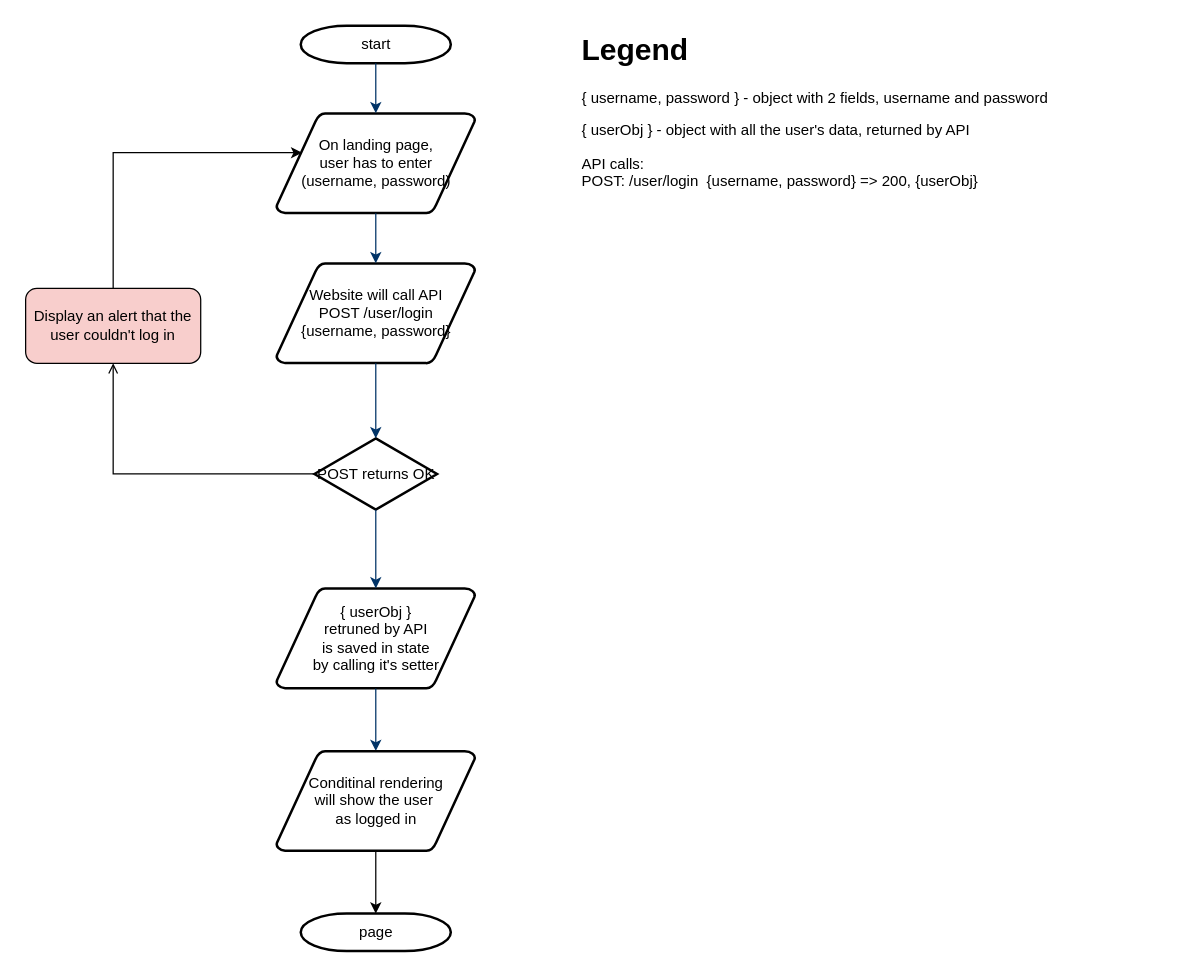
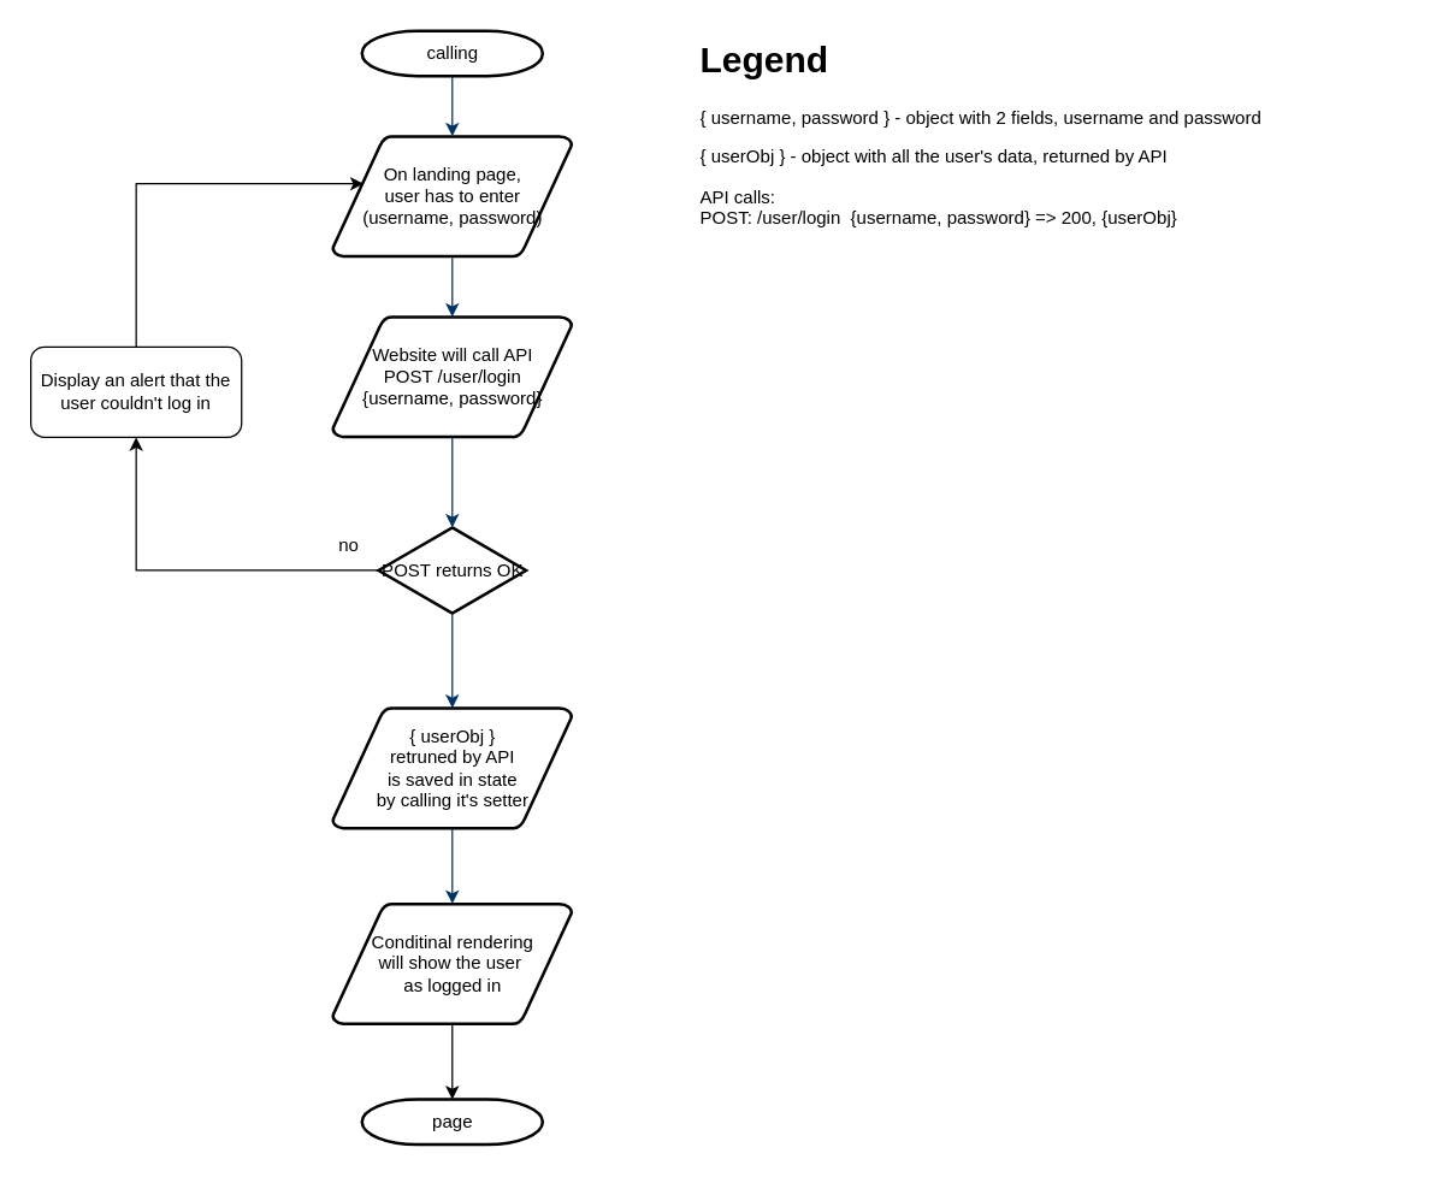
  <mxCell id="0" />
  <mxCell id="1" parent="0" />
- <mxCell id="2" value="start" style="shape=mxgraph.flowchart.terminator;strokeWidth=2;gradientColor=none;gradientDirection=north;fontStyle=0;html=1;" parent="1" vertex="1"><mxGeometry x="240" y="20" width="120" height="30" as="geometry" /></mxCell>
+ <mxCell id="2" value="calling" style="shape=mxgraph.flowchart.terminator;strokeWidth=2;gradientColor=none;gradientDirection=north;fontStyle=0;html=1;" parent="1" vertex="1"><mxGeometry x="240" y="20" width="120" height="30" as="geometry" /></mxCell>
  <mxCell id="3" value="On landing page,&lt;br&gt;user has to enter&lt;br&gt;(username, password)" style="shape=mxgraph.flowchart.data;strokeWidth=2;gradientColor=none;gradientDirection=north;fontStyle=0;html=1;" parent="1" vertex="1"><mxGeometry x="220.5" y="90" width="159" height="80" as="geometry" /></mxCell>
  <mxCell id="4" value="{ userObj }&lt;br&gt;retruned by API&lt;br&gt;is saved in state &lt;br&gt;by calling it's setter" style="shape=mxgraph.flowchart.data;strokeWidth=2;gradientColor=none;gradientDirection=north;fontStyle=0;html=1;" parent="1" vertex="1"><mxGeometry x="220.5" y="470" width="159" height="80" as="geometry" /></mxCell>
  <mxCell id="5" value="Website will call API&lt;br&gt;POST /user/login &lt;br&gt;{username, password}&lt;br&gt;" style="shape=mxgraph.flowchart.data;strokeWidth=2;gradientColor=none;gradientDirection=north;fontStyle=0;html=1;" parent="1" vertex="1"><mxGeometry x="220.5" y="210" width="159" height="80" as="geometry" /></mxCell>
- <mxCell id="6" style="edgeStyle=orthogonalEdgeStyle;rounded=0;orthogonalLoop=1;jettySize=auto;html=1;endArrow=open;" edge="1" parent="1" source="7" target="19"><mxGeometry relative="1" as="geometry" /></mxCell>
+ <mxCell id="6" style="edgeStyle=orthogonalEdgeStyle;rounded=0;orthogonalLoop=1;jettySize=auto;html=1;" edge="1" parent="1" source="7" target="19"><mxGeometry relative="1" as="geometry" /></mxCell>
  <mxCell id="7" value="POST returns OK" style="shape=mxgraph.flowchart.decision;strokeWidth=2;gradientColor=none;gradientDirection=north;fontStyle=0;html=1;" parent="1" vertex="1"><mxGeometry x="251" y="350" width="98" height="57" as="geometry" /></mxCell>
  <mxCell id="8" style="fontStyle=1;strokeColor=#003366;strokeWidth=1;html=1;" parent="1" source="2" target="3" edge="1"><mxGeometry relative="1" as="geometry" /></mxCell>
  <mxCell id="9" style="fontStyle=1;strokeColor=#003366;strokeWidth=1;html=1;" parent="1" source="3" target="5" edge="1"><mxGeometry relative="1" as="geometry" /></mxCell>
  <mxCell id="10" style="entryX=0.5;entryY=0;entryPerimeter=0;fontStyle=1;strokeColor=#003366;strokeWidth=1;html=1;" parent="1" source="5" target="7" edge="1"><mxGeometry relative="1" as="geometry" /></mxCell>
  <mxCell id="11" value="" style="edgeStyle=elbowEdgeStyle;elbow=horizontal;fontColor=#001933;fontStyle=1;strokeColor=#003366;strokeWidth=1;html=1;" parent="1" source="7" target="4" edge="1"><mxGeometry width="100" height="100" as="geometry"><mxPoint y="60" as="sourcePoint" x="-20" /><mxPoint x="80" as="targetPoint" y="-40" /></mxGeometry></mxCell>
+ <mxCell id="12" value="no" style="text;fontStyle=0;html=1;strokeColor=none;gradientColor=none;fillColor=none;strokeWidth=2;align=center;" parent="1" vertex="1"><mxGeometry x="211" y="348" width="40" height="26" as="geometry" /></mxCell>
  <mxCell id="13" value="" style="edgeStyle=elbowEdgeStyle;elbow=horizontal;fontStyle=1;strokeColor=#003366;strokeWidth=1;html=1;" parent="1" source="4" target="17" edge="1"><mxGeometry width="100" height="100" as="geometry"><mxPoint y="60" as="sourcePoint" x="-20" /><mxPoint x="300" y="600" as="targetPoint" /><Array as="points"><mxPoint x="300" y="570" /></Array></mxGeometry></mxCell>
  <mxCell id="14" value="page" style="shape=mxgraph.flowchart.terminator;strokeWidth=2;gradientColor=none;gradientDirection=north;fontStyle=0;html=1;" parent="1" vertex="1"><mxGeometry x="240" y="730" width="120" height="30" as="geometry" /></mxCell>
  <mxCell id="15" value="&lt;h1&gt;Legend&lt;/h1&gt;&lt;p&gt;{ username, password } - object with 2 fields, username and password&lt;/p&gt;&lt;p&gt;{ userObj } - object with all the user's data, returned by API&lt;/p&gt;&lt;p&gt;API calls:&amp;nbsp;&lt;br&gt;POST: /user/login&amp;nbsp; {username, password} =&amp;gt; 200, {userObj}&lt;/p&gt;" style="text;html=1;strokeColor=none;fillColor=none;spacing=5;spacingTop=-20;whiteSpace=wrap;overflow=hidden;rounded=0;" vertex="1" parent="1"><mxGeometry x="460" y="20" width="480" height="160" as="geometry" /></mxCell>
  <mxCell id="16" style="edgeStyle=orthogonalEdgeStyle;rounded=0;orthogonalLoop=1;jettySize=auto;html=1;entryX=0.5;entryY=0;entryDx=0;entryDy=0;entryPerimeter=0;" edge="1" parent="1" source="17" target="14"><mxGeometry relative="1" as="geometry" /></mxCell>
  <mxCell id="17" value="Conditinal rendering &lt;br&gt;will show the user&amp;nbsp;&lt;br&gt;as logged in" style="shape=mxgraph.flowchart.data;strokeWidth=2;gradientColor=none;gradientDirection=north;fontStyle=0;html=1;" vertex="1" parent="1"><mxGeometry x="220.5" y="600" width="159" height="80" as="geometry" /></mxCell>
  <mxCell id="18" style="edgeStyle=orthogonalEdgeStyle;rounded=0;orthogonalLoop=1;jettySize=auto;html=1;exitX=0.5;exitY=0;exitDx=0;exitDy=0;entryX=0.13;entryY=0.395;entryDx=0;entryDy=0;entryPerimeter=0;" edge="1" parent="1" source="19" target="3"><mxGeometry relative="1" as="geometry"><mxPoint x="90" y="110" as="targetPoint" /><Array as="points"><mxPoint x="90" y="122" /></Array></mxGeometry></mxCell>
- <mxCell id="19" value="Display an alert that the user couldn't log in" style="rounded=1;whiteSpace=wrap;html=1;fillColor=#f8cecc;" vertex="1" parent="1"><mxGeometry x="20" y="230" width="140" height="60" as="geometry" /></mxCell>
+ <mxCell id="19" value="Display an alert that the user couldn't log in" style="rounded=1;whiteSpace=wrap;html=1;" vertex="1" parent="1"><mxGeometry x="20" y="230" width="140" height="60" as="geometry" /></mxCell>
